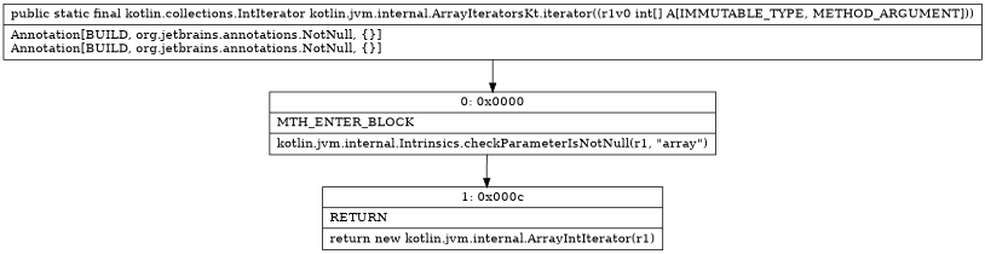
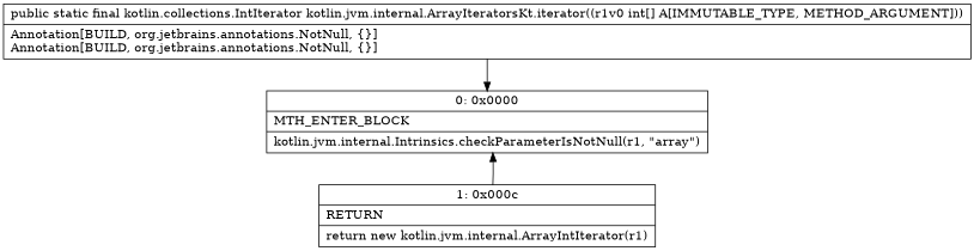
  digraph {
    node [shape=record]
    n1 [label="{0\:\ 0x0000|MTH_ENTER_BLOCK\l|kotlin.jvm.internal.Intrinsics.checkParameterIsNotNull(r1, \"array\")\l}"]
    n2 [label="{1\:\ 0x000c|RETURN\l|return new kotlin.jvm.internal.ArrayIntIterator(r1)\l}"]
    n3 [label="{public static final kotlin.collections.IntIterator kotlin.jvm.internal.ArrayIteratorsKt.iterator((r1v0 int[] A[IMMUTABLE_TYPE, METHOD_ARGUMENT]))  | Annotation[BUILD, org.jetbrains.annotations.NotNull, \{\}]\lAnnotation[BUILD, org.jetbrains.annotations.NotNull, \{\}]\l}"]
-   n1 -> n2
+   n2 -> n1
    n3 -> n1
  }
